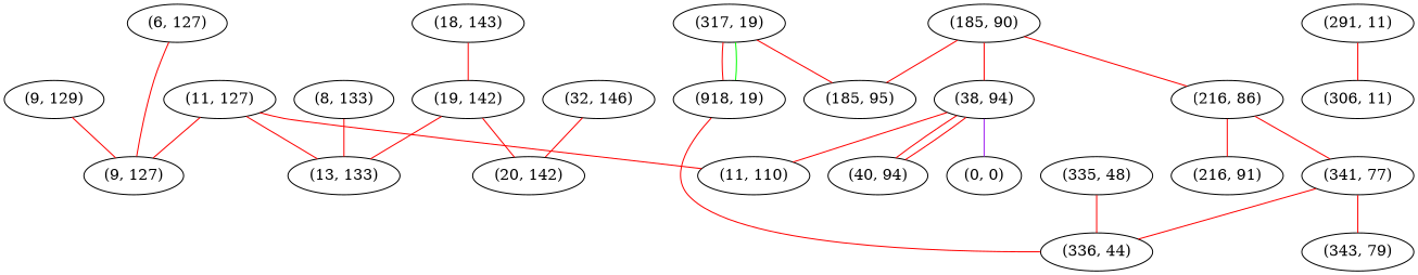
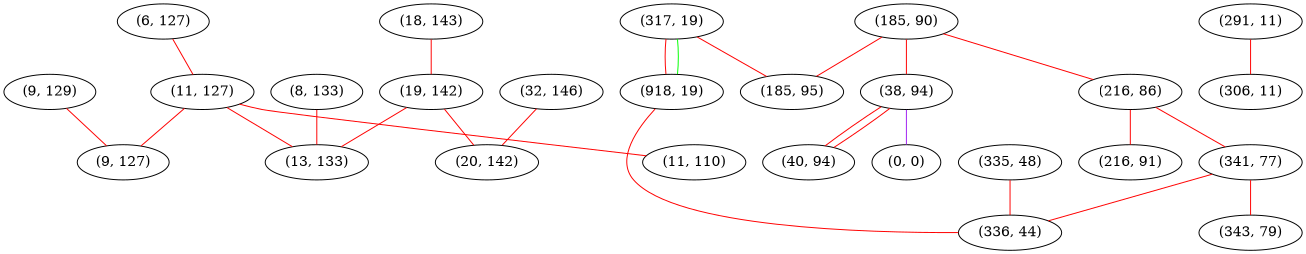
  graph {
    edge [color=red weight=1]
    "(9, 129)"
    "(9, 127)"
    "(18, 143)"
    "(19, 142)"
    "(13, 133)"
    "(20, 142)"
    "(11, 127)"
    "(11, 110)"
    "(6, 127)"
    "(32, 146)"
    "(185, 90)"
    "(216, 86)"
    "(185, 95)"
    "(38, 94)"
    "(341, 77)"
    "(216, 91)"
    "(336, 44)"
    "(343, 79)"
    "(335, 48)"
    "(317, 19)"
    n21 [label="(918, 19)"]
    "(8, 133)"
    "(291, 11)"
    "(306, 11)"
    "(40, 94)"
    "(0, 0)"
    "(9, 129)" -- "(9, 127)"
    "(18, 143)" -- "(19, 142)"
    "(19, 142)" -- "(13, 133)"
    "(19, 142)" -- "(20, 142)"
    "(11, 127)" -- "(9, 127)"
    "(11, 127)" -- "(13, 133)"
    "(11, 127)" -- "(11, 110)"
-   "(6, 127)" -- "(9, 127)"
+   "(6, 127)" -- "(11, 127)"
    "(32, 146)" -- "(20, 142)"
    "(185, 90)" -- "(216, 86)"
    "(185, 90)" -- "(185, 95)"
    "(185, 90)" -- "(38, 94)"
    "(216, 86)" -- "(341, 77)"
    "(216, 86)" -- "(216, 91)"
-   "(38, 94)" -- "(11, 110)"
    "(38, 94)" -- "(40, 94)"
    "(38, 94)" -- "(40, 94)"
    "(38, 94)" -- "(0, 0)" [color=purple weight=4]
    "(341, 77)" -- "(336, 44)"
    "(341, 77)" -- "(343, 79)"
    "(335, 48)" -- "(336, 44)"
    "(317, 19)" -- "(185, 95)"
    "(317, 19)" -- n21
    "(317, 19)" -- n21 [color=green weight=2]
    n21 -- "(336, 44)"
    "(8, 133)" -- "(13, 133)"
    "(291, 11)" -- "(306, 11)"
  }
